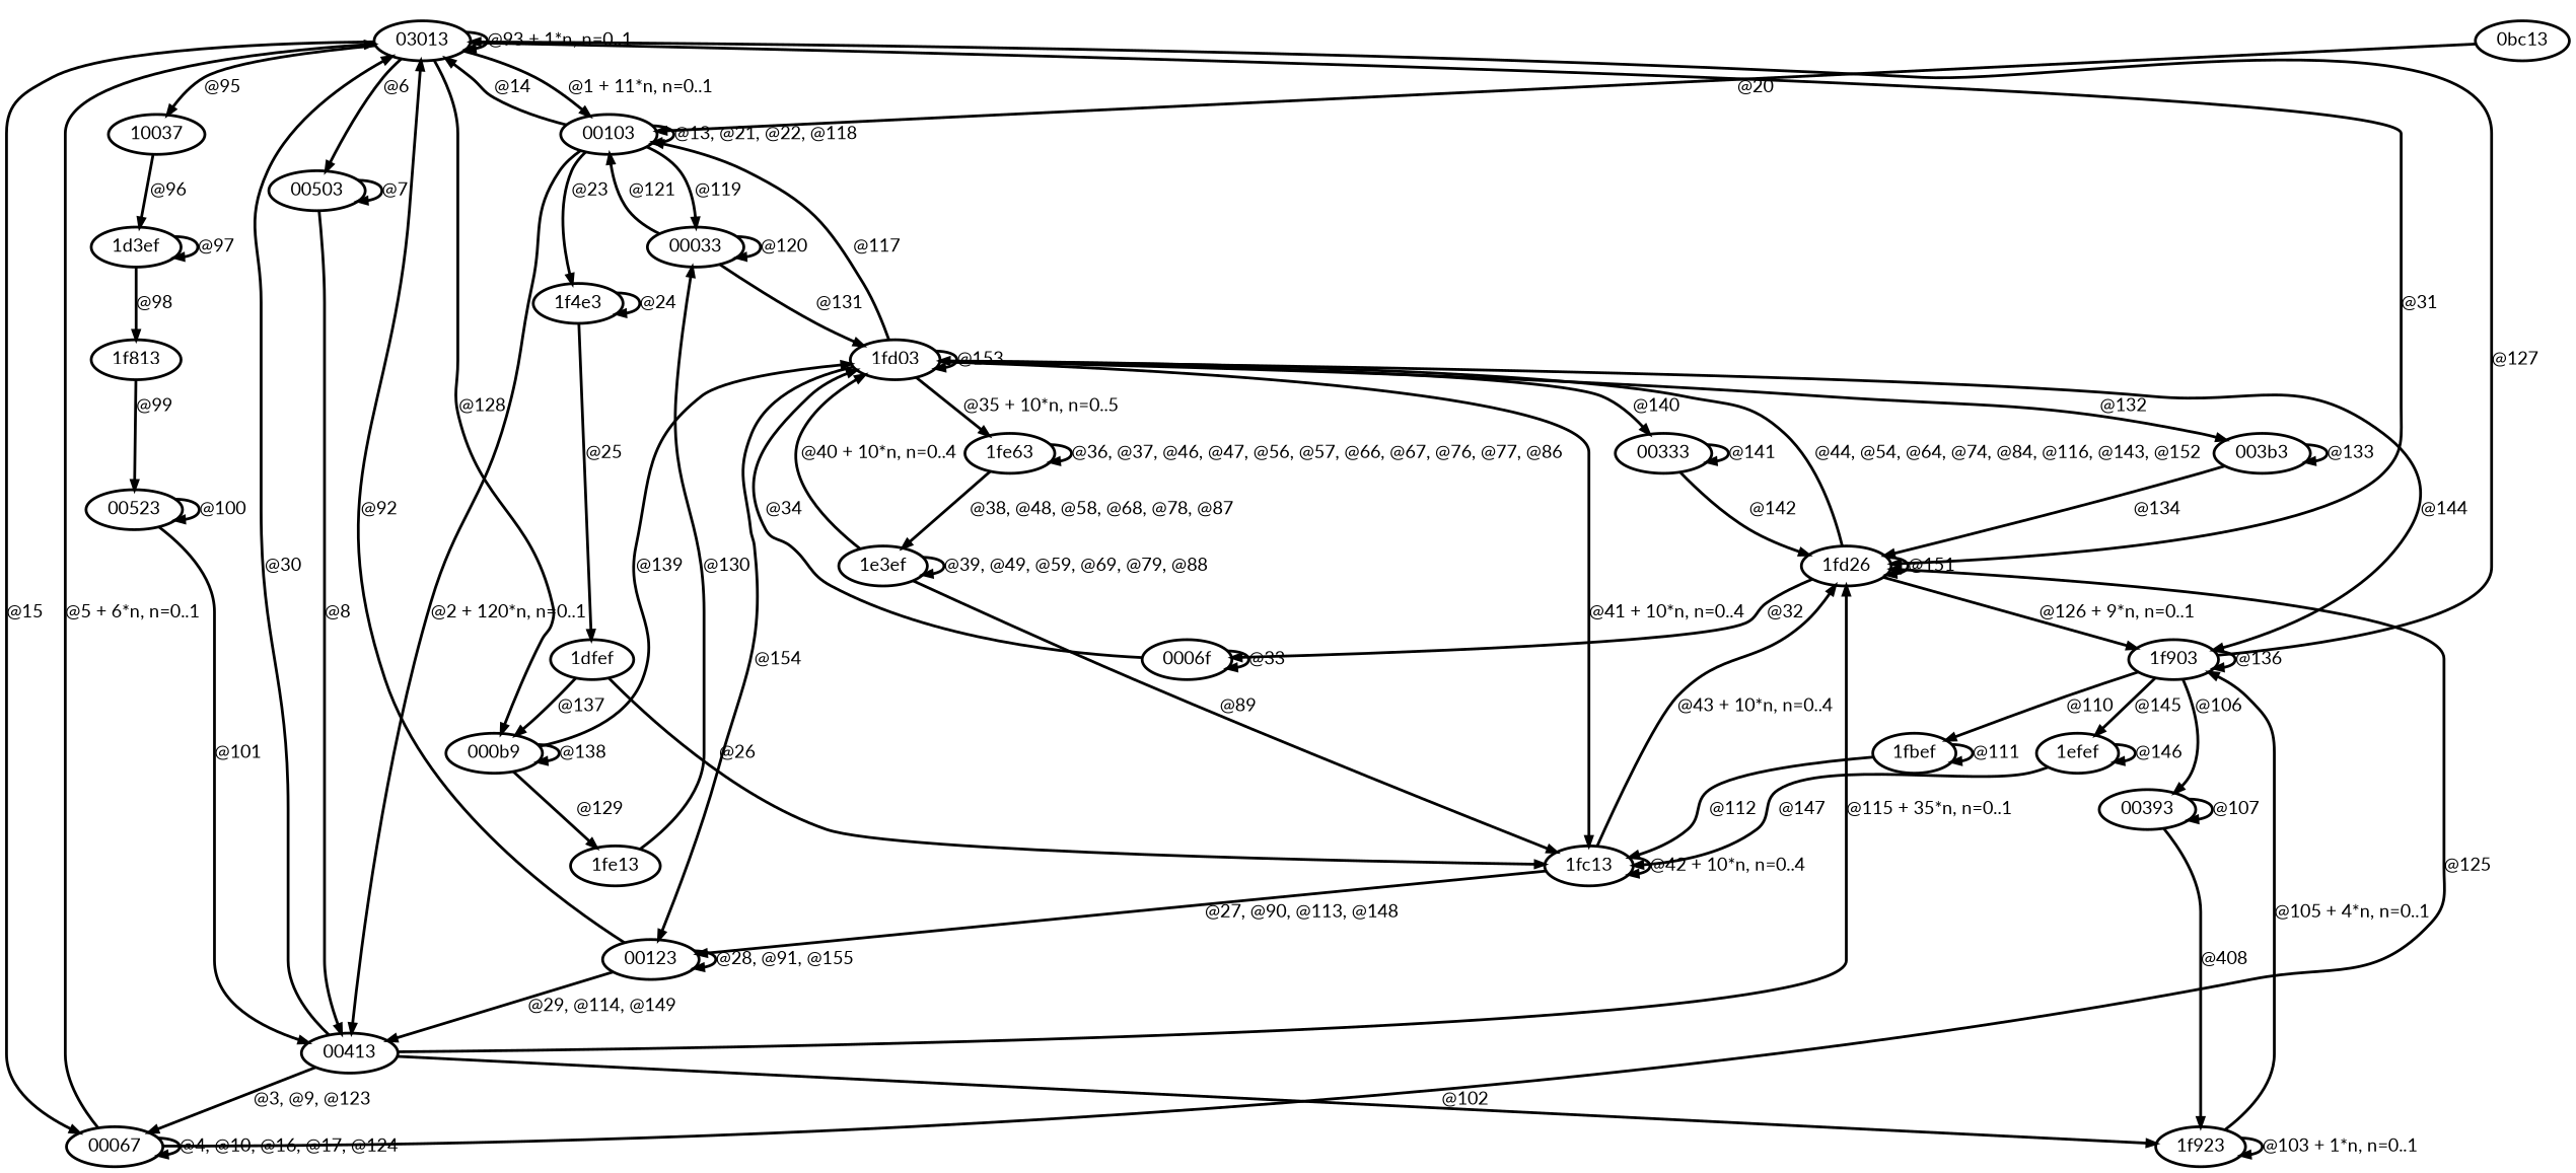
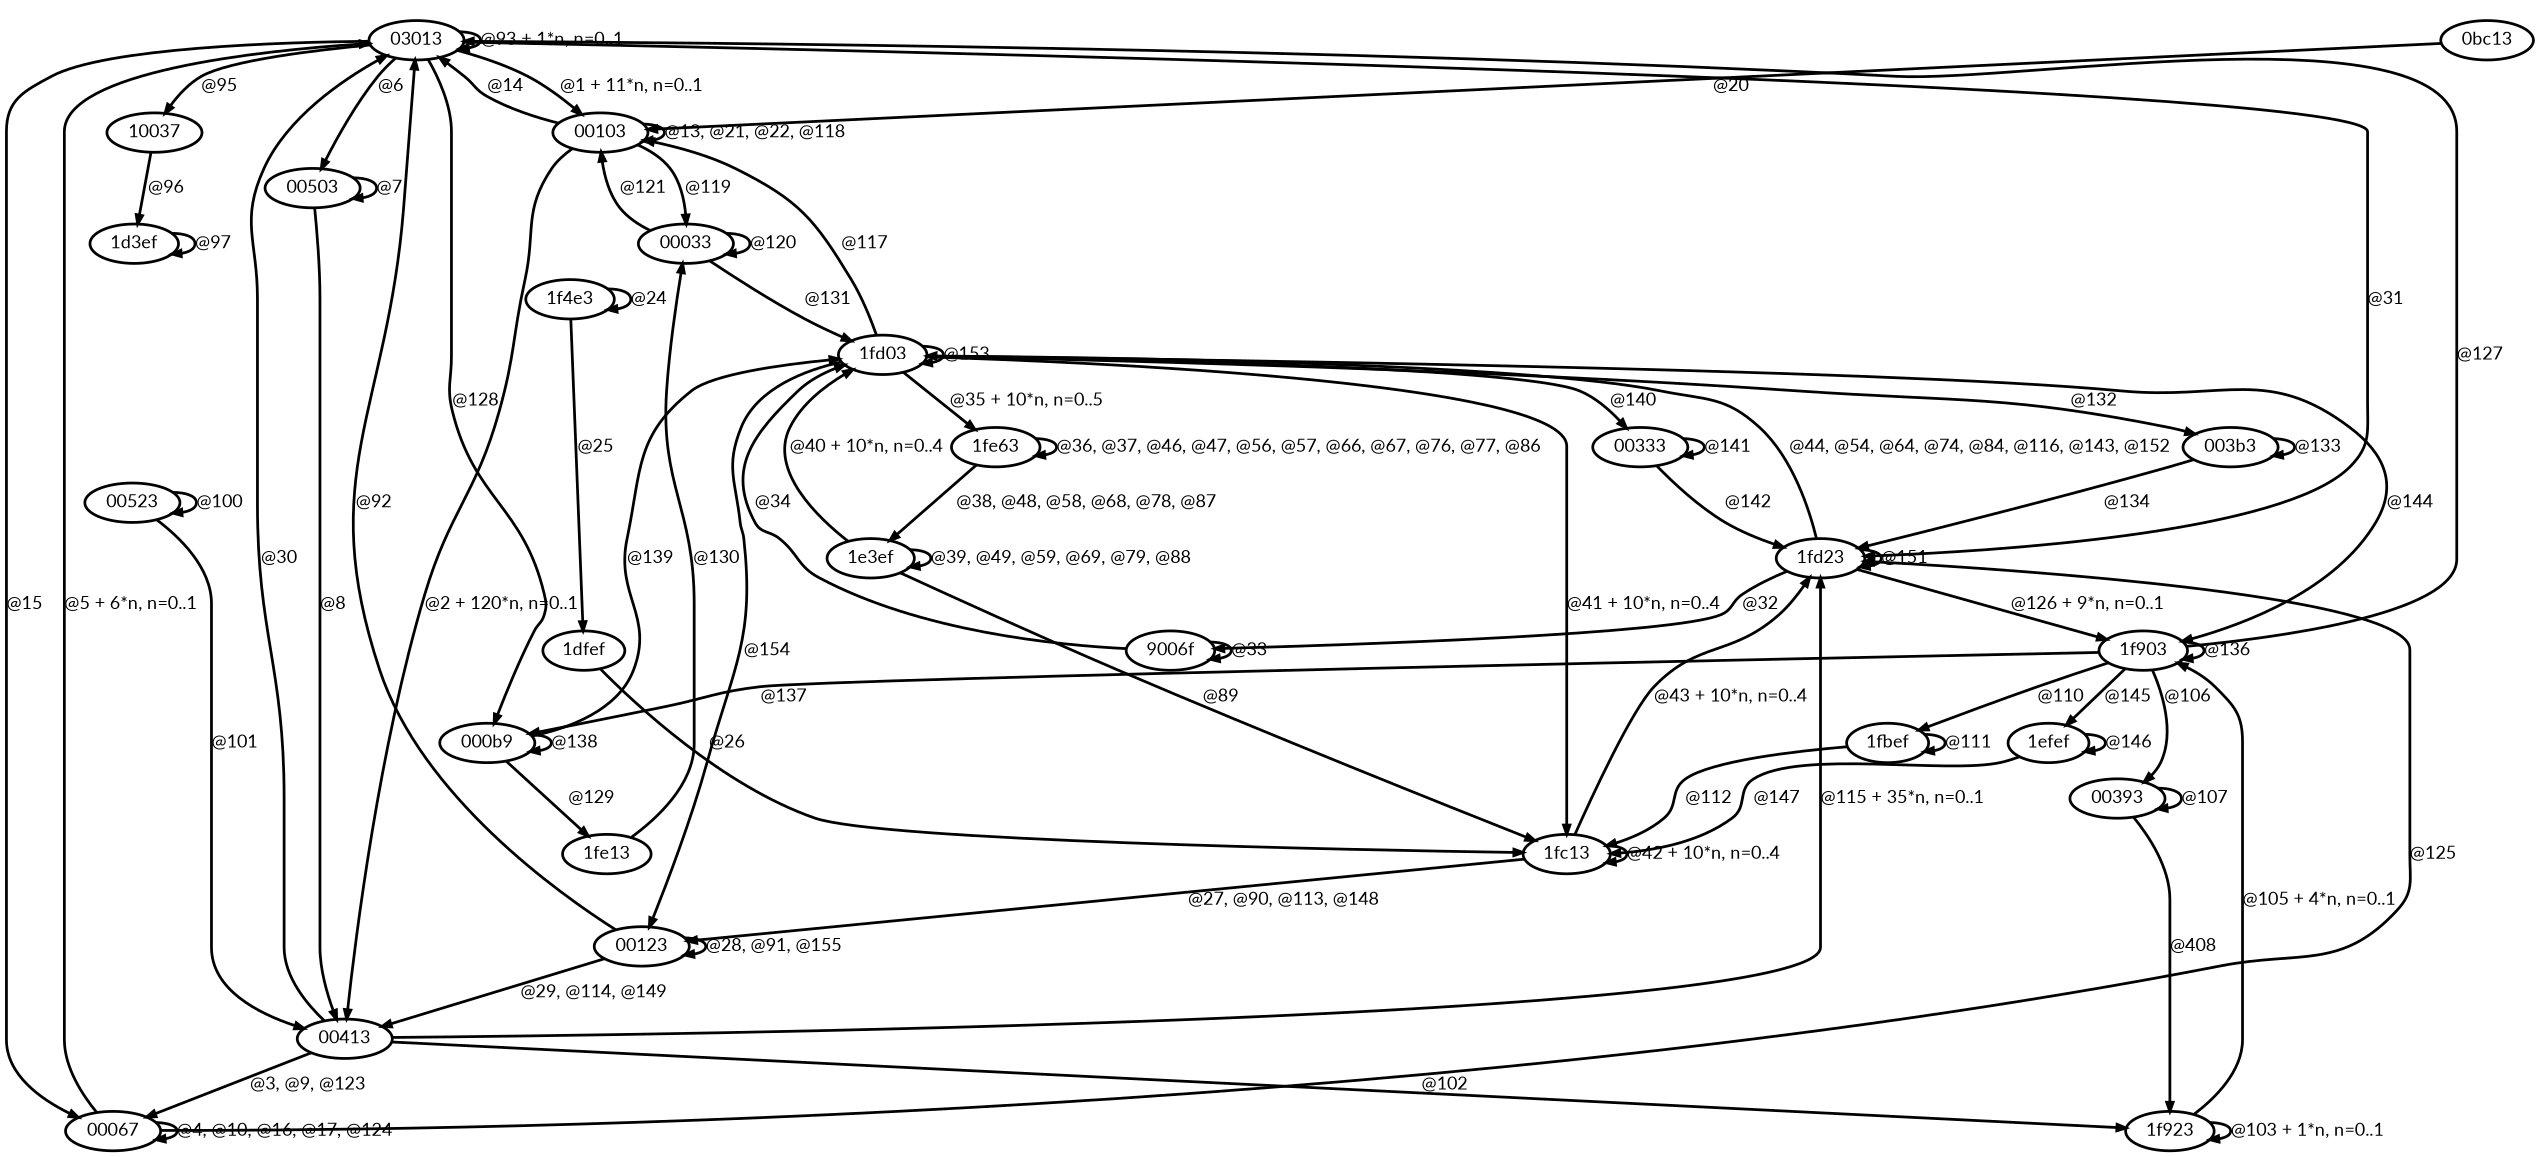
  digraph {
    fontname=Lato
    node [fontname=Lato fontsize=20 penwidth=3 shape=oval style=rounded]
    edge [arrowsize=1 color=black fontname=Lato fontsize=20 penwidth=3 style=bold]
    n1 [label=03013]
    00103
    00067
    00503
-   "1fd23" [label="1fd26"]
+   "1fd23"
    10037
    n7 [label="000b9"]
    00413
    "1f4e3"
    00033
-   "0006f"
+   "0006f" [label="9006f"]
    "1fd03"
    "1f903"
    "1d3ef"
    "1fe13"
    "1f923"
    "1dfef"
    "0bc13"
    "1fc13"
    00123
    "1fe63"
    "003b3"
    00333
    00393
    "1fbef"
    "1efef"
    "1e3ef"
-   "1f813"
    00523
    n1 -> n1 [label="@93 + 1*n, n=0..1"]
    n1 -> 00103 [label="@1 + 11*n, n=0..1"]
    n1 -> 00067 [label="@15"]
    n1 -> 00503 [label="@6"]
    n1 -> "1fd23" [label="@31"]
    n1 -> 10037 [label="@95"]
    n1 -> n7 [label="@128"]
    00103 -> n1 [label="@14"]
    00103 -> 00103 [label="@13, @21, @22, @118"]
    00103 -> 00413 [label="@2 + 120*n, n=0..1"]
-   00103 -> "1f4e3" [label="@23"]
    00103 -> 00033 [label="@119"]
    00067 -> n1 [label="@5 + 6*n, n=0..1"]
    00067 -> 00067 [label="@4, @10, @16, @17, @124"]
    00067 -> "1fd23" [label="@125"]
    00503 -> 00503 [label="@7"]
    00503 -> 00413 [label="@8"]
    "1fd23" -> "1fd23" [label="@151"]
    "1fd23" -> "0006f" [label="@32"]
    "1fd23" -> "1fd03" [label="@44, @54, @64, @74, @84, @116, @143, @152"]
    "1fd23" -> "1f903" [label="@126 + 9*n, n=0..1"]
    10037 -> "1d3ef" [label="@96"]
    n7 -> n7 [label="@138"]
    n7 -> "1fd03" [label="@139"]
    n7 -> "1fe13" [label="@129"]
    00413 -> n1 [label="@30"]
    00413 -> 00067 [label="@3, @9, @123"]
    00413 -> "1fd23" [label="@115 + 35*n, n=0..1"]
    00413 -> "1f923" [label="@102"]
    "1f4e3" -> "1f4e3" [label="@24"]
    "1f4e3" -> "1dfef" [label="@25"]
    00033 -> 00103 [label="@121"]
    00033 -> 00033 [label="@120"]
    00033 -> "1fd03" [label="@131"]
    "0006f" -> "0006f" [label="@33"]
    "0006f" -> "1fd03" [label="@34"]
    "1fd03" -> 00103 [label="@117"]
    "1fd03" -> "1fd03" [label="@153"]
    "1fd03" -> "1f903" [label="@144"]
    "1fd03" -> "1fc13" [label="@41 + 10*n, n=0..4"]
    "1fd03" -> 00123 [label="@154"]
    "1fd03" -> "1fe63" [label="@35 + 10*n, n=0..5"]
    "1fd03" -> "003b3" [label="@132"]
    "1fd03" -> 00333 [label="@140"]
    "1f903" -> n1 [label="@127"]
-   "1dfef" -> n7 [label="@137"]
+   "1f903" -> n7 [label="@137"]
    "1f903" -> "1f903" [label="@136"]
    "1f903" -> 00393 [label="@106"]
    "1f903" -> "1fbef" [label="@110"]
    "1f903" -> "1efef" [label="@145"]
    "1d3ef" -> "1d3ef" [label="@97"]
-   "1d3ef" -> "1f813" [label="@98"]
    "1fe13" -> 00033 [label="@130"]
    "1f923" -> "1f903" [label="@105 + 4*n, n=0..1"]
    "1f923" -> "1f923" [label="@103 + 1*n, n=0..1"]
    "1dfef" -> "1fc13" [label="@26"]
    "0bc13" -> 00103 [label="@20"]
    "1fc13" -> "1fd23" [label="@43 + 10*n, n=0..4"]
    "1fc13" -> "1fc13" [label="@42 + 10*n, n=0..4"]
    "1fc13" -> 00123 [label="@27, @90, @113, @148"]
    00123 -> n1 [label="@92"]
    00123 -> 00413 [label="@29, @114, @149"]
    00123 -> 00123 [label="@28, @91, @155"]
    "1fe63" -> "1fe63" [label="@36, @37, @46, @47, @56, @57, @66, @67, @76, @77, @86"]
    "1fe63" -> "1e3ef" [label="@38, @48, @58, @68, @78, @87"]
    "003b3" -> "1fd23" [label="@134"]
    "003b3" -> "003b3" [label="@133"]
    00333 -> "1fd23" [label="@142"]
    00333 -> 00333 [label="@141"]
    00393 -> "1f923" [label="@408"]
    00393 -> 00393 [label="@107"]
    "1fbef" -> "1fc13" [label="@112"]
    "1fbef" -> "1fbef" [label="@111"]
    "1efef" -> "1fc13" [label="@147"]
    "1efef" -> "1efef" [label="@146"]
    "1e3ef" -> "1fd03" [label="@40 + 10*n, n=0..4"]
    "1e3ef" -> "1fc13" [label="@89"]
    "1e3ef" -> "1e3ef" [label="@39, @49, @59, @69, @79, @88"]
-   "1f813" -> 00523 [label="@99"]
    00523 -> 00413 [label="@101"]
    00523 -> 00523 [label="@100"]
  }
